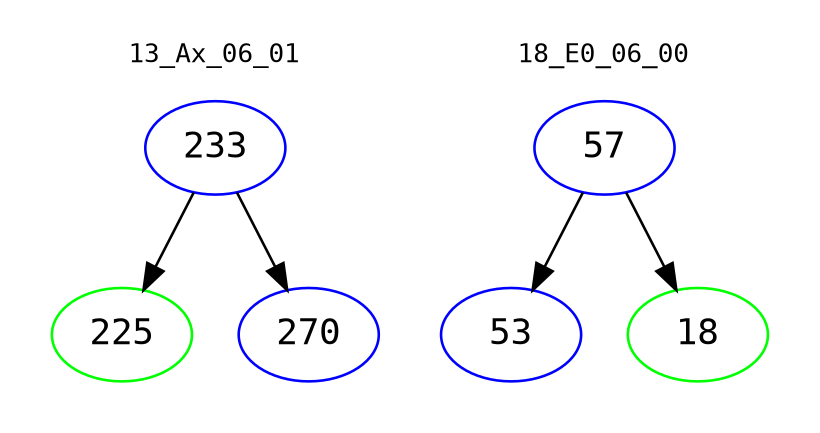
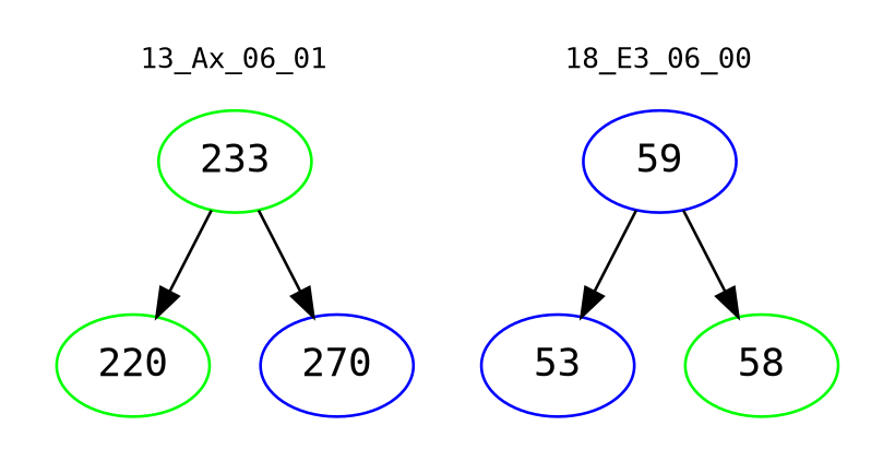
  digraph {
    fontname="DejaVu Sans Mono"
    node [color=blue fontname="DejaVu Sans Mono"]
    edge [color=black fontname="DejaVu Sans Mono"]
-   n1 [label=233]
-   n2 [color=green label=225]
+   n1 [color=green label=233]
+   n2 [color=green label=220]
    n3 [label=270]
-   n4 [label=57]
+   n4 [label=59]
    n5 [label=53]
-   n6 [color=green label=18]
+   n6 [color=green label=58]
    subgraph cluster_1 {
      color=white
      fontsize=10
      label="13_Ax_06_01"
      n1
      n2
      n3
    }
    subgraph cluster_2 {
      color=white
      fontsize=10
-     label="18_E0_06_00"
+     label="18_E3_06_00"
      n4
      n5
      n6
    }
    n1 -> n2
    n1 -> n3
    n4 -> n5
    n4 -> n6
  }
